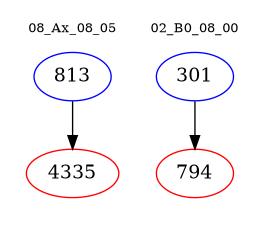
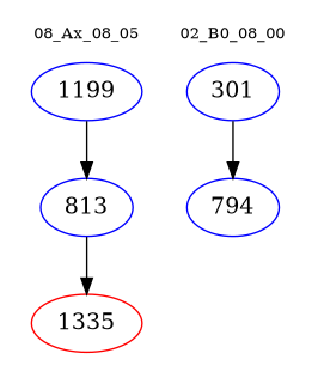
  digraph {
    node [color=blue]
    edge [color=black]
+   n1 [label=1199]
    n2 [label=813]
-   n3 [color=red label=4335]
+   n3 [color=red label=1335]
    n4 [label=301]
-   n5 [color=red label=794]
+   n5 [label=794]
    subgraph cluster_1 {
      color=white
      fontsize=10
      label="08_Ax_08_05"
+     n1
      n2
      n3
    }
    subgraph cluster_2 {
      color=white
      fontsize=10
      label="02_B0_08_00"
      n4
      n5
    }
+   n1 -> n2
    n2 -> n3
    n4 -> n5
  }
